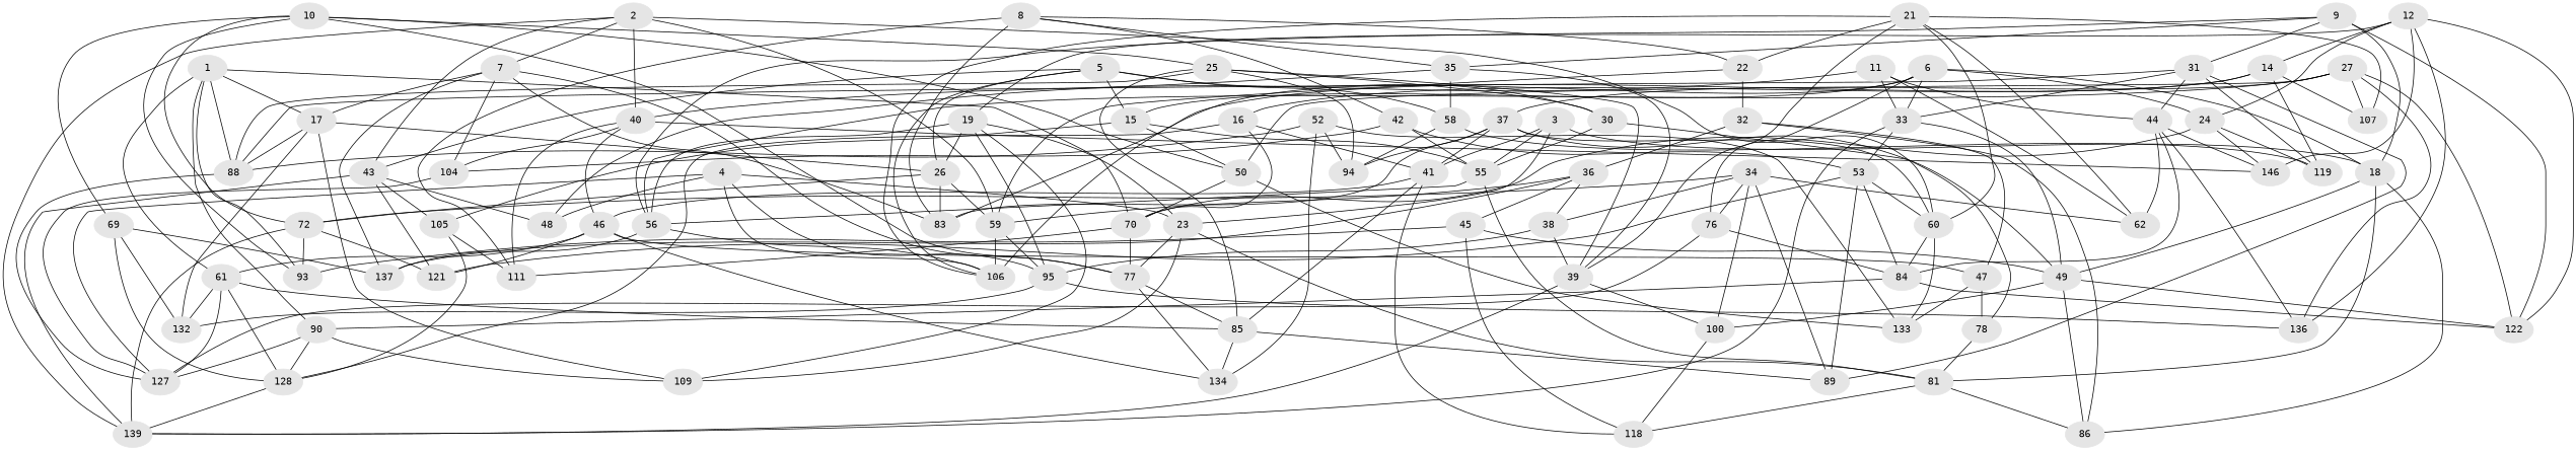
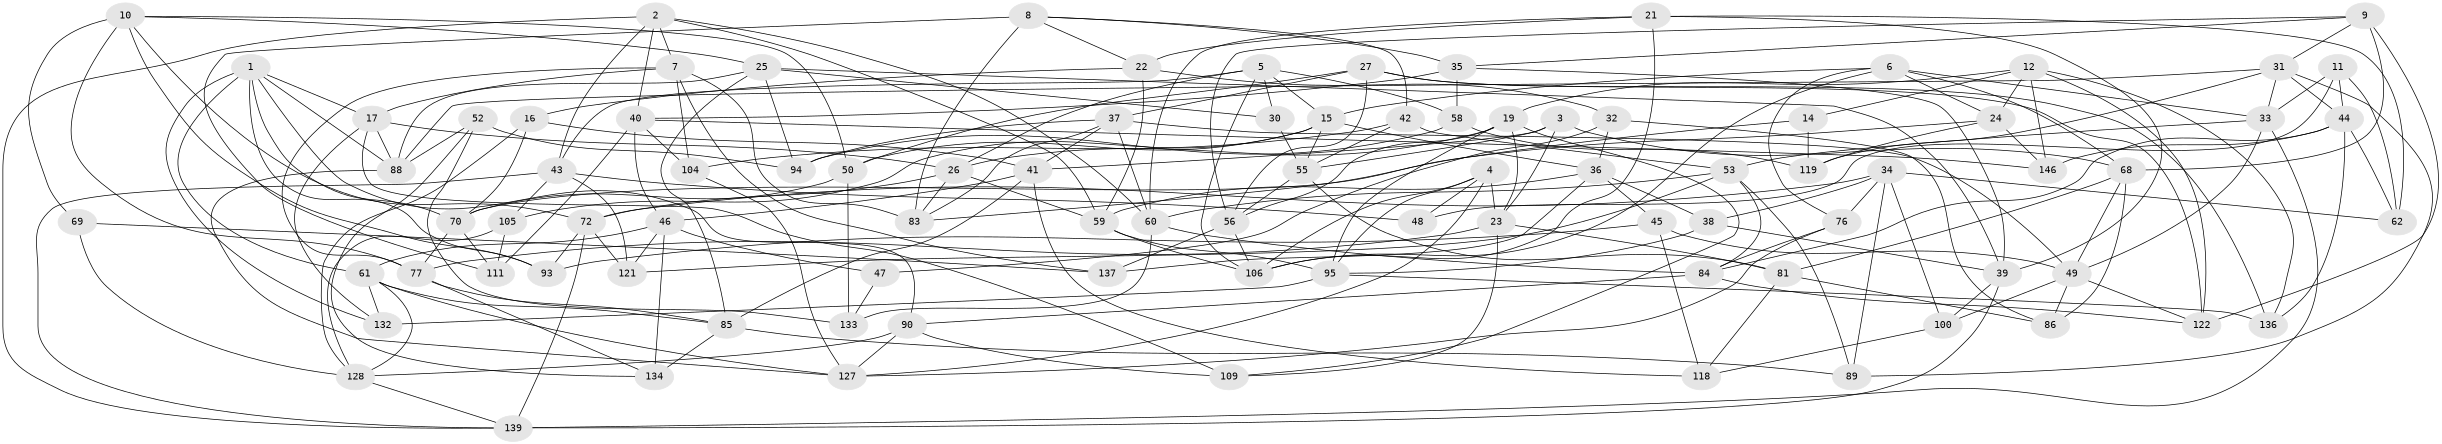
  graph {
    fontname="DejaVu Sans Mono"
    node [color=gray90 fontname="DejaVu Sans Mono" style=filled]
    edge [fontname="DejaVu Sans Mono"]
    1 [super="+110"]
    17 [super="+75"]
    61 [super="+103"]
    70 [super="+87"]
    88 [super="+147"]
    90 [super="+96"]
    93
    26 [super="+63"]
    109
    132
    127 [super="+135"]
    128 [super="+142"]
    85 [super="+124"]
    77 [super="+82"]
    111
    2 [super="+13"]
    7 [super="+29"]
    40 [super="+71"]
    43 [super="+80"]
    59 [super="+112"]
    60 [super="+131"]
    139 [super="+140"]
    83 [super="+92"]
    104
    137
    146
    46 [super="+145"]
    48
    105
    121
    95 [super="+141"]
    106 [super="+120"]
    84 [super="+116"]
    133
-   18 [super="+99"]
+   18 [super="+99" label=68]
    49 [super="+73"]
    81 [super="+117"]
    86
    3
    23 [super="+101"]
    41 [super="+67"]
    55 [super="+113"]
    118
    56 [super="+57"]
    4 [super="+114"]
    24 [super="+79"]
    119
    136
    5 [super="+115"]
    15 [super="+20"]
    30
    58
    50 [super="+51"]
    36 [super="+98"]
    72 [super="+102"]
-   78
    94
    6 [super="+143"]
    33 [super="+66"]
    76
    53 [super="+68"]
    134
    8 [super="+28"]
    22
    35
    42
    32
    39 [super="+125"]
    9 [super="+126"]
    31 [super="+64"]
    122 [super="+129"]
    44 [super="+108"]
    89
    10 [super="+54"]
    25 [super="+91"]
    69
    11
    62
    12 [super="+138"]
    14 [super="+144"]
    19 [super="+97"]
    16
-   107
    38
    45
    100
    21 [super="+130"]
    47
    27 [super="+123"]
    37 [super="+74"]
    34 [super="+65"]
    52
    1 -- 17
    1 -- 61
    1 -- 70
    1 -- 88
    1 -- 90
    1 -- 93
    17 -- 88
    17 -- 26
    17 -- 109
    17 -- 132
    61 -- 132
    61 -- 127
    61 -- 128
    61 -- 85
    70 -- 77
    70 -- 111
    88 -- 127
    90 -- 109
    90 -- 127
    90 -- 128
    26 -- 59
    26 -- 83
    26 -- 72
    128 -- 139
    85 -- 134
    85 -- 89
    77 -- 85
    77 -- 134
    2 -- 7
    2 -- 40
    2 -- 43
    2 -- 59
    2 -- 60
    2 -- 139
    7 -- 17
    7 -- 77
    7 -- 83
    7 -- 104
    7 -- 137
    40 -- 111
    40 -- 104
    40 -- 146
    40 -- 46
    43 -- 139
    43 -- 48
    43 -- 105
    43 -- 121
    59 -- 95
    59 -- 106
    60 -- 84
    60 -- 133
    104 -- 127
    46 -- 61
    46 -- 121
    46 -- 134
    46 -- 47
    105 -- 128
    105 -- 111
    95 -- 132
    95 -- 136
    84 -- 90
    84 -- 122
    18 -- 49
    18 -- 81
    18 -- 86
    49 -- 86
    49 -- 122
    49 -- 100
    81 -- 86
    81 -- 118
    3 -- 18
    3 -- 23
    3 -- 41
    3 -- 55
    23 -- 109
    23 -- 77
    23 -- 81
    41 -- 85
    41 -- 46
    41 -- 118
    55 -- 81
    55 -- 56
    56 -- 137
    56 -- 106
    4 -- 127
    4 -- 48
    4 -- 95
    4 -- 106
    4 -- 23
    24 -- 70
    24 -- 146
    24 -- 119
    5 -- 26
    5 -- 43
    5 -- 106
    5 -- 15
    5 -- 30
    5 -- 58
    15 -- 105
    15 -- 55
    15 -- 50
+   15 -- 36
    30 -- 55
-   30 -- 78
    58 -- 119
    58 -- 94
    50 -- 70
    50 -- 133
    36 -- 59
    36 -- 137
    36 -- 38
    36 -- 45
    72 -- 93
    72 -- 139
    72 -- 121
-   78 -- 81
    6 -- 106
    6 -- 18
    6 -- 24
    6 -- 15
    6 -- 33
    6 -- 76
    33 -- 139
    33 -- 49
    33 -- 53
    76 -- 127
    76 -- 84
    53 -- 60
    53 -- 121
    53 -- 84
    53 -- 89
    8 -- 111
    8 -- 83 [weight=2]
    8 -- 22
    8 -- 35
    8 -- 42
    22 -- 59
    22 -- 32
    35 -- 40
    35 -- 58
    35 -- 39
    42 -- 104
    42 -- 55
    42 -- 53
    32 -- 86
    32 -- 36
    32 -- 47
    39 -- 139
    39 -- 100
    9 -- 18
    9 -- 56
    9 -- 35
    9 -- 31
    9 -- 122 [weight=2]
    31 -- 88
    31 -- 119
    31 -- 33
    31 -- 44
    31 -- 89
    44 -- 146
    44 -- 84
    44 -- 136
    44 -- 62
    10 -- 93
    10 -- 77
    10 -- 50
    10 -- 72
    10 -- 25
    10 -- 69
    25 -- 88
    25 -- 85
    25 -- 30
    25 -- 94
    25 -- 39
-   69 -- 132
+   1 -- 132
    69 -- 128
    69 -- 137
    11 -- 48
    11 -- 33
    11 -- 44
    11 -- 62
    12 -- 146
    12 -- 24
    12 -- 136
    12 -- 122
    12 -- 14
    12 -- 19
    14 -- 83
    14 -- 119
-   14 -- 16
-   14 -- 107 [weight=2]
+   22 -- 16
    19 -- 26
    19 -- 109
    19 -- 95
    19 -- 23
    19 -- 56
    16 -- 70
    16 -- 128
    16 -- 41
    38 -- 95
    38 -- 39
    45 -- 93
    45 -- 49
    45 -- 118
    100 -- 118
    21 -- 60
    21 -- 106
    21 -- 22
    21 -- 39
    21 -- 62
-   21 -- 107
    47 -- 133
-   47 -- 78
    27 -- 56
    27 -- 136
    27 -- 50
    27 -- 122
-   27 -- 107
    27 -- 37
    37 -- 60
    37 -- 83
    37 -- 49
    37 -- 41
    37 -- 94
    34 -- 72
    34 -- 76
    34 -- 89
    34 -- 62
    34 -- 38
    34 -- 100
    52 -- 88
    52 -- 133
    52 -- 94
    52 -- 134
  }
